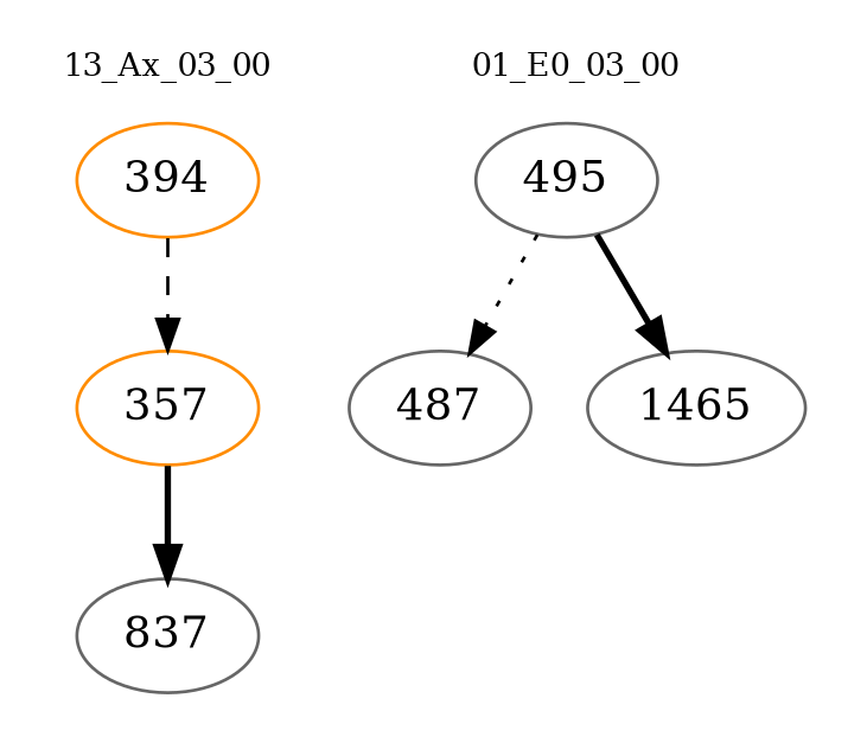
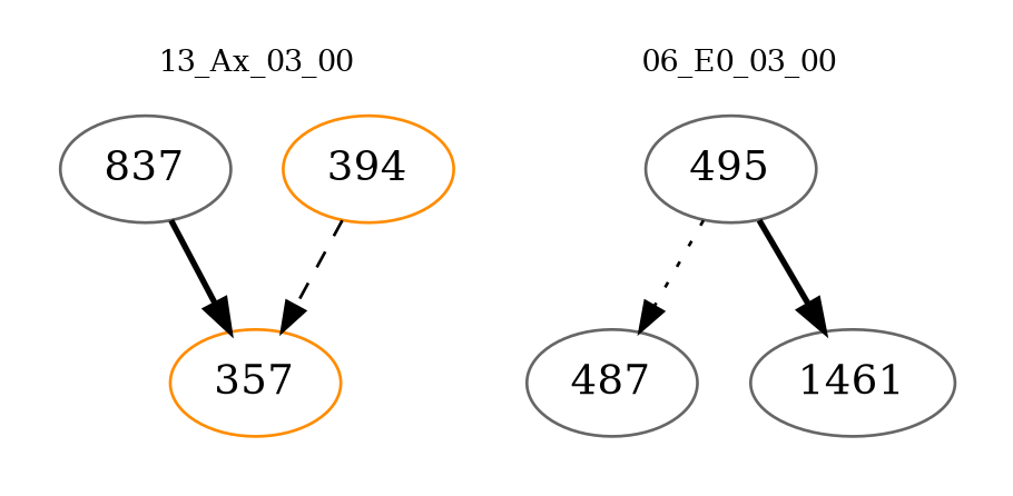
  digraph {
    node [color=gray40]
    edge [color=black style=bold]
    n1 [color=darkorange label=394]
    n2 [color=darkorange label=357]
    n3 [label=837]
    n4 [label=495]
    n5 [label=487]
-   n6 [label=1465]
+   n6 [label=1461]
    subgraph cluster_1 {
      color=white
      fontsize=10
      label="13_Ax_03_00"
      n1
      n2
      n3
    }
    subgraph cluster_2 {
      color=white
      fontsize=10
-     label="01_E0_03_00"
+     label="06_E0_03_00"
      n4
      n5
      n6
    }
    n1 -> n2 [style=dashed]
-   n2 -> n3
+   n3 -> n2
    n4 -> n5 [style=dotted]
    n4 -> n6
  }
